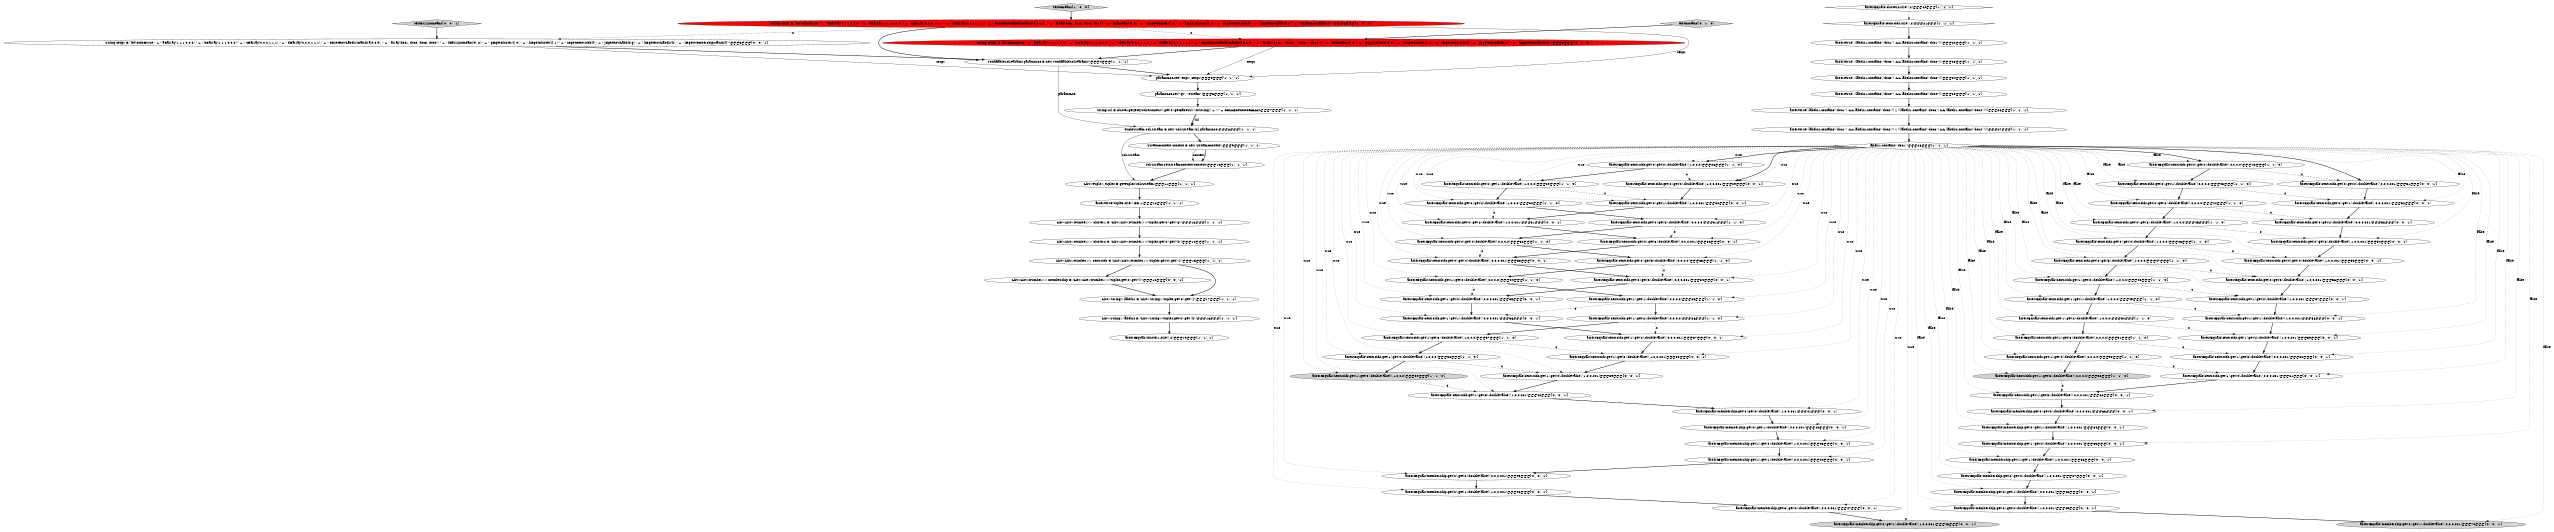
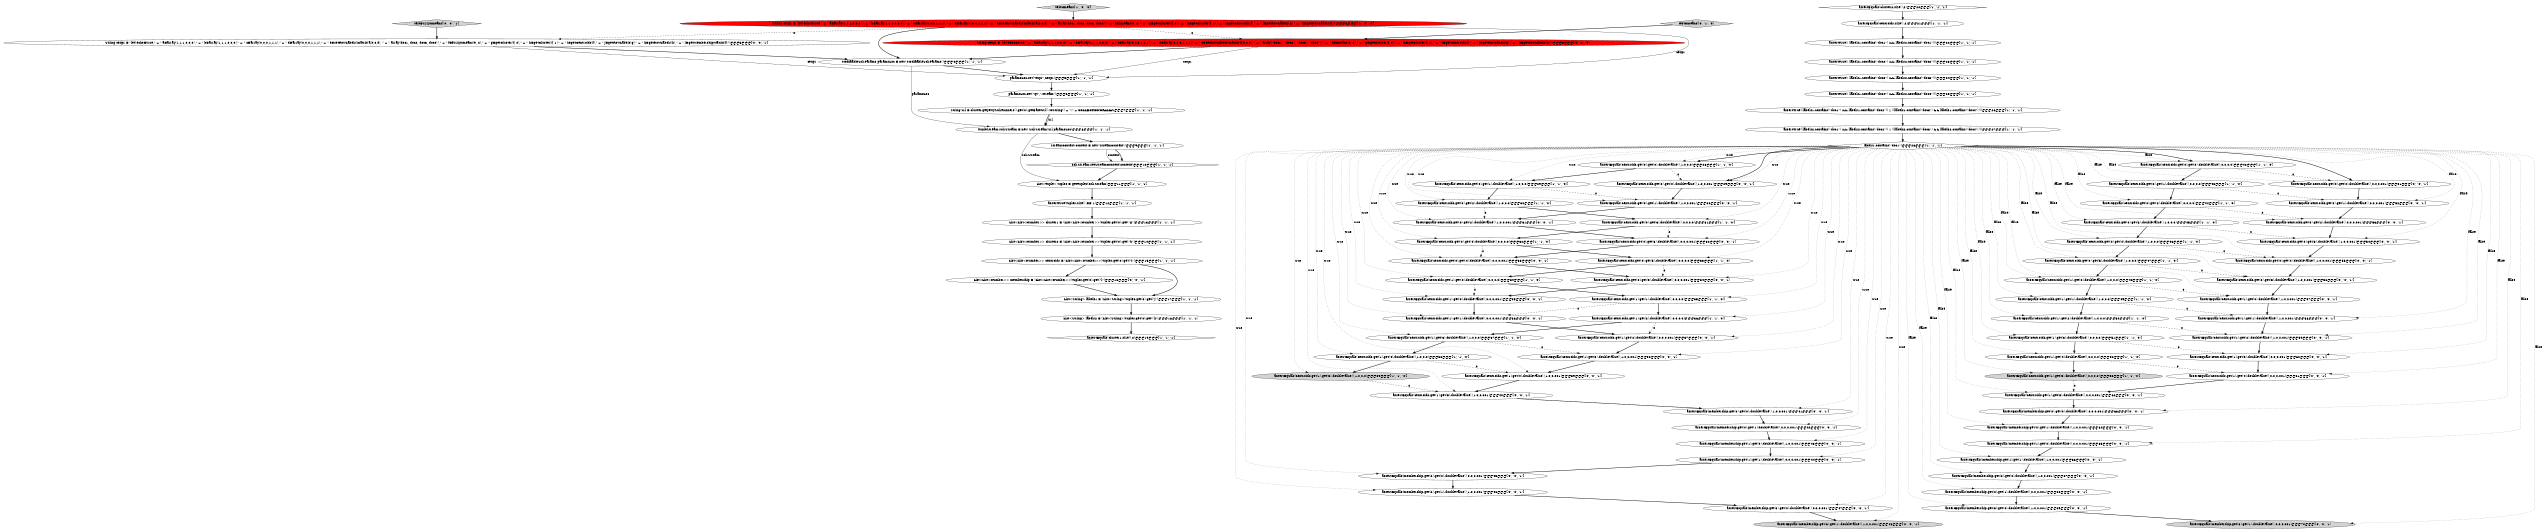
  digraph {
    node [fillcolor=white shape=ellipse style=filled]
    edge [style=bold]
    n1 [fillcolor=lightgray label="testKmeans['1', '0', '0']" shape=diamond]
    n2 [fillcolor=red label="String cexpr = \"let(echo=true,\" + \" a=array(1,1,1,0,0,0),\" + \" b=array(1,1,1,0,0,0),\" + \" c=array(0,0,0,1,1,1),\" + \" d=array(0,0,0,1,1,1),\" + \" e=setRowLabels(matrix(a,b,c,d), \" + \" array(doc1, doc2, doc3, doc4)),\" + \" f=kmeans(e, 2),\" + \" g=getCluster(f, 0),\" + \" h=getCluster(f, 1),\" + \" i=getCentroids(f),\" + \" j=getRowLabels(g),\" + \" k=getRowLabels(h))\"@@@3@@@['1', '0', '0']"]
    n3 [label="paramsLoc.set(\"expr\",cexpr)@@@5@@@['1', '1', '1']"]
    n4 [fillcolor=red label="String cexpr = \"let(echo=true,\" + \" a=array(1,1,1,0,0,0),\" + \" b=array(1,1,1,0,0,0),\" + \" c=array(0,0,0,1,1,1),\" + \" d=array(0,0,0,1,1,1),\" + \" e=setRowLabels(matrix(a,b,c,d), \" + \" array(\"doc1\", \"doc2\", \"doc3\", \"doc4\")),\" + \" f=kmeans(e, 2),\" + \" g=getCluster(f, 0),\" + \" h=getCluster(f, 1),\" + \" i=getCentroids(f),\" + \" j=getRowLabels(g),\" + \" k=getRowLabels(h))\"@@@3@@@['0', '1', '0']"]
    n5 [label="ModifiableSolrParams paramsLoc = new ModifiableSolrParams()@@@4@@@['1', '1', '1']"]
    n6 [label="String cexpr = \"let(echo=true,\" + \" a=array(1,1,1,0,0,0),\" + \" b=array(1,1,1,0,0,0),\" + \" c=array(0,0,0,1,1,1),\" + \" d=array(0,0,0,1,1,1),\" + \" e=setRowLabels(matrix(a,b,c,d), \" + \" array(doc1, doc2, doc3, doc4)),\" + \" f=fuzzyKmeans(e, 2),\" + \" g=getCluster(f, 0),\" + \" h=getCluster(f, 1),\" + \" i=getCentroids(f),\" + \" j=getRowLabels(g),\" + \" k=getRowLabels(h),\" + \" l=getMembershipMatrix(f))\"@@@3@@@['0', '0', '1']"]
    n7 [label="assertEquals(centroids.get(1).get(1).doubleValue(),1.0,0.0)@@@49@@@['1', '1', '0']"]
    n8 [label="assertEquals(centroids.get(1).get(1).doubleValue(),1.0,0.001)@@@58@@@['0', '0', '1']"]
    n9 [label="assertEquals(centroids.get(1).get(2).doubleValue(),1.0,0.0)@@@50@@@['1', '1', '0']"]
    n10 [label="assertEquals(centroids.get(1).get(2).doubleValue(),1.0,0.001)@@@59@@@['0', '0', '1']"]
    n11 [label="assertEquals(centroids.get(1).get(3).doubleValue(),0.0,0.0)@@@51@@@['1', '1', '0']"]
    n12 [label="assertEquals(centroids.get(0).get(0).doubleValue(),0.0,0.0)@@@42@@@['1', '1', '0']"]
    n13 [label="assertEquals(centroids.get(0).get(1).doubleValue(),0.0,0.0)@@@43@@@['1', '1', '0']"]
    n14 [label="assertEquals(centroids.get(0).get(0).doubleValue(),0.0,0.001)@@@51@@@['0', '0', '1']"]
    n15 [label="assertEquals(centroids.get(0).get(1).doubleValue(),0.0,0.001)@@@52@@@['0', '0', '1']"]
    n16 [label="assertEquals(centroids.get(0).get(2).doubleValue(),0.0,0.0)@@@44@@@['1', '1', '0']"]
    n17 [label="List<List<Number>> membership = (List<List<Number>>)tuples.get(0).get(\"l\")@@@16@@@['0', '0', '1']"]
    n18 [label="List<String> labels1 = (List<String>)tuples.get(0).get(\"j\")@@@17@@@['1', '1', '1']"]
    n19 [label="List<String> labels2 = (List<String>)tuples.get(0).get(\"k\")@@@18@@@['1', '1', '1']"]
    n20 [label="assertTrue(!(labels1.contains(\"doc1\") && labels2.contains(\"doc1\")))@@@22@@@['1', '1', '1']"]
    n21 [label="assertTrue(!(labels1.contains(\"doc2\") && labels2.contains(\"doc2\")))@@@23@@@['1', '1', '1']"]
    n22 [label="assertTrue(!(labels1.contains(\"doc3\") && labels2.contains(\"doc3\")))@@@24@@@['1', '1', '1']"]
    n23 [label="assertEquals(membership.get(1).get(0).doubleValue(),1.0,0.001)@@@43@@@['0', '0', '1']"]
    n24 [label="assertEquals(membership.get(1).get(1).doubleValue(),0.0,0.001)@@@44@@@['0', '0', '1']"]
    n25 [label="assertEquals(membership.get(2).get(0).doubleValue(),0.0,0.001)@@@45@@@['0', '0', '1']"]
    n26 [label="assertEquals(membership.get(2).get(1).doubleValue(),1.0,0.001)@@@46@@@['0', '0', '1']"]
    n27 [label="assertEquals(membership.get(3).get(0).doubleValue(),0.0,0.001)@@@47@@@['0', '0', '1']"]
    n28 [fillcolor=lightgray label="assertEquals(membership.get(3).get(1).doubleValue(),1.0,0.001)@@@48@@@['0', '0', '1']"]
    n29 [label="assertEquals(membership.get(0).get(0).doubleValue(),0.0,0.001)@@@63@@@['0', '0', '1']"]
    n30 [label="assertEquals(membership.get(0).get(1).doubleValue(),1.0,0.001)@@@64@@@['0', '0', '1']"]
    n31 [label="assertEquals(membership.get(1).get(0).doubleValue(),0.0,0.001)@@@65@@@['0', '0', '1']"]
    n32 [label="paramsLoc.set(\"qt\",\"/stream\")@@@6@@@['1', '1', '1']"]
    n33 [label="String url = cluster.getJettySolrRunners().get(0).getBaseUrl().toString() + \"/\" + COLLECTIONORALIAS@@@7@@@['1', '1', '1']"]
    n34 [label="assertEquals(centroids.get(1).get(3).doubleValue(),0.0,0.001)@@@60@@@['0', '0', '1']"]
    n35 [label="assertEquals(centroids.get(1).get(4).doubleValue(),0.0,0.001)@@@61@@@['0', '0', '1']"]
    n36 [label="assertEquals(centroids.get(1).get(5).doubleValue(),0.0,0.001)@@@62@@@['0', '0', '1']"]
    n37 [label="assertEquals(centroids.get(1).get(2).doubleValue(),0.0,0.0)@@@36@@@['1', '1', '0']"]
    n38 [label="assertEquals(centroids.get(1).get(3).doubleValue(),1.0,0.0)@@@37@@@['1', '1', '0']"]
    n39 [label="assertEquals(centroids.get(1).get(2).doubleValue(),0.0,0.001)@@@37@@@['0', '0', '1']"]
    n40 [label="assertEquals(centroids.get(1).get(3).doubleValue(),1.0,0.001)@@@38@@@['0', '0', '1']"]
    n41 [label="assertEquals(centroids.get(1).get(4).doubleValue(),1.0,0.0)@@@38@@@['1', '1', '0']"]
    n42 [label="assertEquals(centroids.get(0).get(5).doubleValue(),1.0,0.001)@@@56@@@['0', '0', '1']"]
    n43 [label="assertEquals(centroids.get(1).get(0).doubleValue(),1.0,0.001)@@@57@@@['0', '0', '1']"]
    n44 [fillcolor=lightgray label="assertEquals(centroids.get(1).get(5).doubleValue(),0.0,0.0)@@@53@@@['1', '1', '0']"]
    n45 [label="assertEquals(centroids.get(0).get(0).doubleValue(),1.0,0.001)@@@29@@@['0', '0', '1']"]
    n46 [label="assertEquals(centroids.get(0).get(1).doubleValue(),1.0,0.001)@@@30@@@['0', '0', '1']"]
    n47 [label="assertEquals(centroids.get(0).get(2).doubleValue(),1.0,0.001)@@@31@@@['0', '0', '1']"]
    n48 [label="assertEquals(centroids.get(0).get(5).doubleValue(),1.0,0.0)@@@47@@@['1', '1', '0']"]
    n49 [label="assertEquals(centroids.get(1).get(0).doubleValue(),1.0,0.0)@@@48@@@['1', '1', '0']"]
    n50 [label="assertEquals(centroids.get(0).get(4).doubleValue(),1.0,0.0)@@@46@@@['1', '1', '0']"]
    n51 [label="assertEquals(centroids.get(0).get(4).doubleValue(),1.0,0.001)@@@55@@@['0', '0', '1']"]
    n52 [label="assertEquals(membership.get(0).get(0).doubleValue(),1.0,0.001)@@@41@@@['0', '0', '1']"]
    n53 [label="assertEquals(membership.get(0).get(1).doubleValue(),0.0,0.001)@@@42@@@['0', '0', '1']"]
    n54 [label="assertTrue((labels1.contains(\"doc1\") && labels1.contains(\"doc2\")) || ((labels1.contains(\"doc3\") && labels1.contains(\"doc4\"))))@@@26@@@['1', '1', '1']"]
    n55 [label="assertTrue((labels2.contains(\"doc1\") && labels2.contains(\"doc2\")) || ((labels2.contains(\"doc3\") && labels2.contains(\"doc4\"))))@@@27@@@['1', '1', '1']"]
    n56 [label="labels1.contains(\"doc1\")@@@28@@@['1', '1', '1']" shape=diamond]
    n57 [label="assertEquals(membership.get(3).get(0).doubleValue(),1.0,0.001)@@@69@@@['0', '0', '1']"]
    n58 [fillcolor=lightgray label="assertEquals(membership.get(3).get(1).doubleValue(),0.0,0.001)@@@70@@@['0', '0', '1']"]
    n59 [label="assertTrue(!(labels1.contains(\"doc4\") && labels2.contains(\"doc4\")))@@@25@@@['1', '1', '1']"]
    n60 [label="assertEquals(centroids.get(1).get(5).doubleValue(),1.0,0.001)@@@40@@@['0', '0', '1']"]
    n61 [label="assertEquals(centroids.get(1).get(0).doubleValue(),0.0,0.0)@@@34@@@['1', '1', '0']"]
    n62 [label="assertEquals(centroids.get(1).get(1).doubleValue(),0.0,0.0)@@@35@@@['1', '1', '0']"]
    n63 [label="assertEquals(centroids.get(1).get(0).doubleValue(),0.0,0.001)@@@35@@@['0', '0', '1']"]
    n64 [label="assertEquals(centroids.get(1).get(1).doubleValue(),0.0,0.001)@@@36@@@['0', '0', '1']"]
    n65 [label="assertEquals(centroids.get(1).get(4).doubleValue(),1.0,0.001)@@@39@@@['0', '0', '1']"]
    n66 [label="assertEquals(centroids.get(0).get(4).doubleValue(),0.0,0.001)@@@33@@@['0', '0', '1']"]
    n67 [label="assertEquals(centroids.get(0).get(5).doubleValue(),0.0,0.001)@@@34@@@['0', '0', '1']"]
    n68 [label="assertEquals(centroids.get(0).get(3).doubleValue(),0.0,0.001)@@@32@@@['0', '0', '1']"]
    n69 [label="assertEquals(membership.get(1).get(1).doubleValue(),1.0,0.001)@@@66@@@['0', '0', '1']"]
    n70 [label="assertEquals(membership.get(2).get(0).doubleValue(),1.0,0.001)@@@67@@@['0', '0', '1']"]
    n71 [label="assertEquals(centroids.get(0).get(3).doubleValue(),0.0,0.0)@@@31@@@['1', '1', '0']"]
    n72 [label="assertEquals(membership.get(2).get(1).doubleValue(),0.0,0.001)@@@68@@@['0', '0', '1']"]
    n73 [label="assertEquals(centroids.get(0).get(2).doubleValue(),1.0,0.0)@@@30@@@['1', '1', '0']"]
    n74 [label="assertEquals(centroids.get(0).get(1).doubleValue(),1.0,0.0)@@@29@@@['1', '1', '0']"]
    n75 [fillcolor=lightgray label="assertEquals(centroids.get(1).get(5).doubleValue(),1.0,0.0)@@@39@@@['1', '1', '0']"]
    n76 [label="assertEquals(centroids.get(0).get(2).doubleValue(),0.0,0.001)@@@53@@@['0', '0', '1']"]
    n77 [label="assertEquals(centroids.get(0).get(5).doubleValue(),0.0,0.0)@@@33@@@['1', '1', '0']"]
    n78 [label="assertEquals(centroids.get(0).get(3).doubleValue(),1.0,0.0)@@@45@@@['1', '1', '0']"]
    n79 [label="assertEquals(centroids.get(0).get(0).doubleValue(),1.0,0.0)@@@28@@@['1', '1', '0']"]
    n80 [label="assertEquals(centroids.get(0).get(4).doubleValue(),0.0,0.0)@@@32@@@['1', '1', '0']"]
    n81 [label="assertEquals(centroids.get(0).get(3).doubleValue(),1.0,0.001)@@@54@@@['0', '0', '1']"]
    n82 [label="assertEquals(centroids.get(1).get(4).doubleValue(),0.0,0.0)@@@52@@@['1', '1', '0']"]
    n83 [label="List<List<Number>> centroids = (List<List<Number>>)tuples.get(0).get(\"i\")@@@15@@@['1', '1', '1']"]
    n84 [label="TupleStream solrStream = new SolrStream(url,paramsLoc)@@@8@@@['1', '1', '1']"]
-   n85 [label="assertEquals(cluster1.size(),2)@@@19@@@['1', '1', '1']"]
-   n86 [label="assertEquals(centroids.size(),2)@@@21@@@['1', '1', '1']" shape=diamond]
-   n87 [label="solrStream.setStreamContext(context)@@@10@@@['1', '1', '1']"]
+   n85 [label="assertEquals(cluster1.size(),2)@@@19@@@['1', '1', '1']" shape=diamond]
+   n86 [label="assertEquals(centroids.size(),2)@@@21@@@['1', '1', '1']"]
+   n87 [label="solrStream.setStreamContext(context)@@@10@@@['1', '1', '1']" shape=diamond]
    n88 [label="List<Tuple> tuples = getTuples(solrStream)@@@11@@@['1', '1', '1']"]
    n89 [label="assertTrue(tuples.size() == 1)@@@12@@@['1', '1', '1']"]
    n90 [label="StreamContext context = new StreamContext()@@@9@@@['1', '1', '1']"]
    n91 [label="List<List<Number>> cluster1 = (List<List<Number>>)tuples.get(0).get(\"g\")@@@13@@@['1', '1', '1']"]
    n92 [label="List<List<Number>> cluster2 = (List<List<Number>>)tuples.get(0).get(\"h\")@@@14@@@['1', '1', '1']"]
    n93 [fillcolor=lightgray label="testFuzzyKmeans['0', '0', '1']" shape=diamond]
    n94 [label="assertEquals(cluster2.size(),2)@@@20@@@['1', '1', '1']" shape=diamond]
    n95 [fillcolor=lightgray label="testKmeans['0', '1', '0']" shape=diamond]
    n1 -> n2
    n2 -> n3 [label=cexpr style=solid]
    n2 -> n4 [label=0 style=dashed]
    n2 -> n5
    n2 -> n6 [label=0 style=dashed]
    n3 -> n32
    n4 -> n3 [label=cexpr style=solid]
    n4 -> n5
    n5 -> n3
    n5 -> n84 [label=paramsLoc style=solid]
    n6 -> n3 [label=cexpr style=solid]
    n6 -> n5
    n7 -> n8 [label=0 style=dashed]
    n7 -> n9
    n8 -> n10
    n9 -> n10 [label=0 style=dashed]
    n9 -> n11
    n10 -> n34
    n11 -> n34 [label=0 style=dashed]
    n11 -> n82
    n12 -> n13
    n12 -> n14 [label=0 style=dashed]
    n13 -> n15 [label=0 style=dashed]
    n13 -> n16
    n14 -> n15
    n15 -> n76
    n16 -> n76 [label=0 style=dashed]
    n16 -> n78
    n17 -> n18
    n18 -> n19
    n19 -> n85
    n20 -> n21
    n21 -> n22
    n22 -> n59
    n23 -> n24
    n24 -> n25
    n25 -> n26
    n26 -> n27
    n27 -> n28
    n29 -> n30
    n30 -> n31
    n31 -> n69
    n32 -> n33
    n33 -> n84 [label=url style=solid]
    n33 -> n84
    n34 -> n35
    n35 -> n36
    n36 -> n29
    n37 -> n38
    n37 -> n39 [label=0 style=dashed]
    n38 -> n40 [label=0 style=dashed]
    n38 -> n41
    n39 -> n40
    n40 -> n65
    n41 -> n65 [label=0 style=dashed]
    n41 -> n75
    n42 -> n43
    n43 -> n8
    n44 -> n36 [label=0 style=dashed]
    n45 -> n46
    n46 -> n47
    n47 -> n68
    n48 -> n42 [label=0 style=dashed]
    n48 -> n49
    n49 -> n7
    n49 -> n43 [label=0 style=dashed]
    n50 -> n48
    n50 -> n51 [label=0 style=dashed]
    n51 -> n42
    n52 -> n53
    n53 -> n23
    n54 -> n55
    n55 -> n56
    n56 -> n7 [label=false style=dotted]
    n56 -> n8 [label=false style=dotted]
    n56 -> n9 [label=false style=dotted]
    n56 -> n10 [label=false style=dotted]
    n56 -> n11 [label=false style=dotted]
    n56 -> n12 [label=false style=dotted]
    n56 -> n12
    n56 -> n13 [label=false style=dotted]
    n56 -> n14 [label=false style=dotted]
    n56 -> n14
    n56 -> n15 [label=false style=dotted]
    n56 -> n16 [label=false style=dotted]
    n56 -> n23 [label=true style=dotted]
    n56 -> n24 [label=true style=dotted]
    n56 -> n25 [label=true style=dotted]
    n56 -> n26 [label=true style=dotted]
    n56 -> n27 [label=true style=dotted]
    n56 -> n28 [label=true style=dotted]
    n56 -> n29 [label=false style=dotted]
    n56 -> n30 [label=false style=dotted]
    n56 -> n31 [label=false style=dotted]
    n56 -> n34 [label=false style=dotted]
    n56 -> n35 [label=false style=dotted]
    n56 -> n36 [label=false style=dotted]
    n56 -> n37 [label=true style=dotted]
    n56 -> n38 [label=true style=dotted]
    n56 -> n39 [label=true style=dotted]
    n56 -> n40 [label=true style=dotted]
    n56 -> n41 [label=true style=dotted]
    n56 -> n42 [label=false style=dotted]
    n56 -> n43 [label=false style=dotted]
    n56 -> n44 [label=false style=dotted]
    n56 -> n45
    n56 -> n45 [label=true style=dotted]
    n56 -> n46 [label=true style=dotted]
    n56 -> n47 [label=true style=dotted]
    n56 -> n48 [label=false style=dotted]
    n56 -> n49 [label=false style=dotted]
    n56 -> n50 [label=false style=dotted]
    n56 -> n51 [label=false style=dotted]
    n56 -> n52 [label=true style=dotted]
    n56 -> n53 [label=true style=dotted]
    n56 -> n57 [label=false style=dotted]
    n56 -> n58 [label=false style=dotted]
    n56 -> n60 [label=true style=dotted]
    n56 -> n61 [label=true style=dotted]
    n56 -> n62 [label=true style=dotted]
    n56 -> n63 [label=true style=dotted]
    n56 -> n64 [label=true style=dotted]
    n56 -> n65 [label=true style=dotted]
    n56 -> n66 [label=true style=dotted]
    n56 -> n67 [label=true style=dotted]
    n56 -> n68 [label=true style=dotted]
    n56 -> n69 [label=false style=dotted]
    n56 -> n70 [label=false style=dotted]
    n56 -> n71 [label=true style=dotted]
    n56 -> n72 [label=false style=dotted]
    n56 -> n73 [label=true style=dotted]
    n56 -> n74 [label=true style=dotted]
    n56 -> n75 [label=true style=dotted]
    n56 -> n76 [label=false style=dotted]
    n56 -> n77 [label=true style=dotted]
    n56 -> n78 [label=false style=dotted]
    n56 -> n79 [label=true style=dotted]
    n56 -> n79
    n56 -> n80 [label=true style=dotted]
    n56 -> n81 [label=false style=dotted]
    n56 -> n82 [label=false style=dotted]
    n57 -> n58
    n59 -> n54
    n60 -> n52
    n61 -> n62
    n61 -> n63 [label=0 style=dashed]
    n62 -> n37
    n62 -> n64 [label=0 style=dashed]
    n63 -> n64
    n64 -> n39
    n65 -> n60
    n66 -> n67
    n67 -> n63
    n68 -> n66
    n69 -> n70
    n70 -> n72
    n71 -> n68 [label=0 style=dashed]
    n71 -> n80
    n72 -> n57
    n73 -> n47 [label=0 style=dashed]
    n73 -> n71
    n74 -> n46 [label=0 style=dashed]
    n74 -> n73
    n75 -> n60 [label=0 style=dashed]
    n76 -> n81
    n77 -> n61
    n77 -> n67 [label=0 style=dashed]
    n78 -> n50
    n78 -> n81 [label=0 style=dashed]
    n79 -> n45 [label=0 style=dashed]
    n79 -> n74
    n80 -> n66 [label=0 style=dashed]
    n80 -> n77
    n81 -> n51
    n82 -> n35 [label=0 style=dashed]
    n82 -> n44
    n83 -> n17
    n83 -> n18
    n84 -> n88 [label=solrStream style=solid]
    n84 -> n90
    n86 -> n20
    n87 -> n88
    n88 -> n89
    n89 -> n91
    n90 -> n87 [label=context style=solid]
    n90 -> n87
    n91 -> n92
    n92 -> n83
    n93 -> n6
-   n94 -> n86 [style=dashed]
+   n94 -> n86
    n95 -> n4
  }
